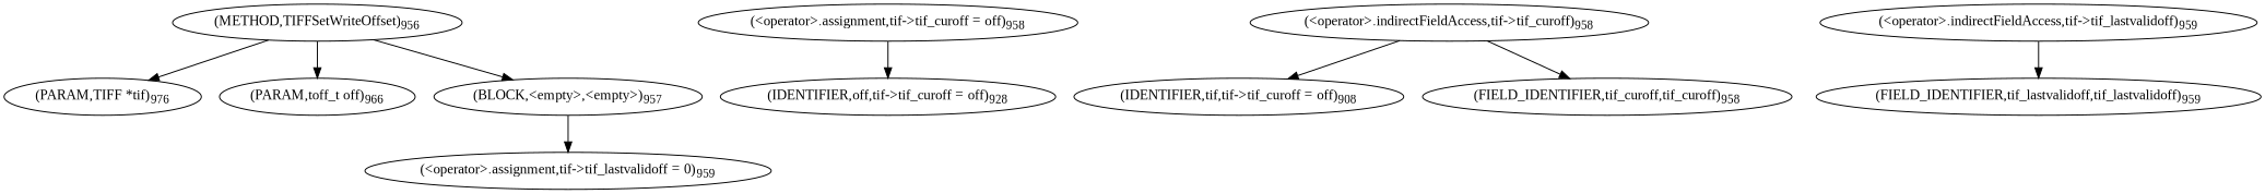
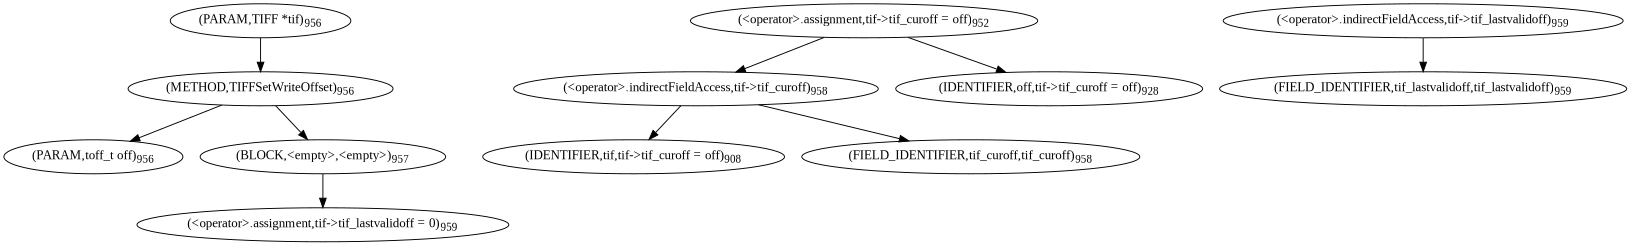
  digraph {
    fontname="Liberation Serif"
    node [fontname="Liberation Serif"]
    edge [fontname="Liberation Serif"]
    n1 [label=<(METHOD,TIFFSetWriteOffset)<SUB>956</SUB>>]
-   n2 [label=<(PARAM,TIFF *tif)<SUB>976</SUB>>]
-   n3 [label=<(PARAM,toff_t off)<SUB>966</SUB>>]
+   n2 [label=<(PARAM,TIFF *tif)<SUB>956</SUB>>]
+   n3 [label=<(PARAM,toff_t off)<SUB>956</SUB>>]
    n4 [label=<(BLOCK,&lt;empty&gt;,&lt;empty&gt;)<SUB>957</SUB>>]
    n5 [label=<(&lt;operator&gt;.assignment,tif-&gt;tif_lastvalidoff = 0)<SUB>959</SUB>>]
-   n6 [label=<(&lt;operator&gt;.assignment,tif-&gt;tif_curoff = off)<SUB>958</SUB>>]
+   n6 [label=<(&lt;operator&gt;.assignment,tif-&gt;tif_curoff = off)<SUB>952</SUB>>]
    n7 [label=<(&lt;operator&gt;.indirectFieldAccess,tif-&gt;tif_curoff)<SUB>958</SUB>>]
    n8 [label=<(IDENTIFIER,off,tif-&gt;tif_curoff = off)<SUB>928</SUB>>]
    n9 [label=<(IDENTIFIER,tif,tif-&gt;tif_curoff = off)<SUB>908</SUB>>]
    n10 [label=<(FIELD_IDENTIFIER,tif_curoff,tif_curoff)<SUB>958</SUB>>]
    n11 [label=<(&lt;operator&gt;.indirectFieldAccess,tif-&gt;tif_lastvalidoff)<SUB>959</SUB>>]
    n12 [label=<(FIELD_IDENTIFIER,tif_lastvalidoff,tif_lastvalidoff)<SUB>959</SUB>>]
-   n1 -> n2
+   n2 -> n1
    n1 -> n3
    n1 -> n4
    n4 -> n5
+   n6 -> n7
    n6 -> n8
    n7 -> n9
    n7 -> n10
    n11 -> n12
  }
